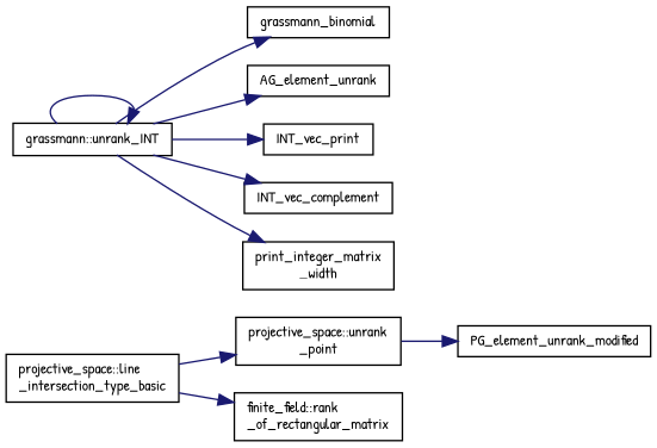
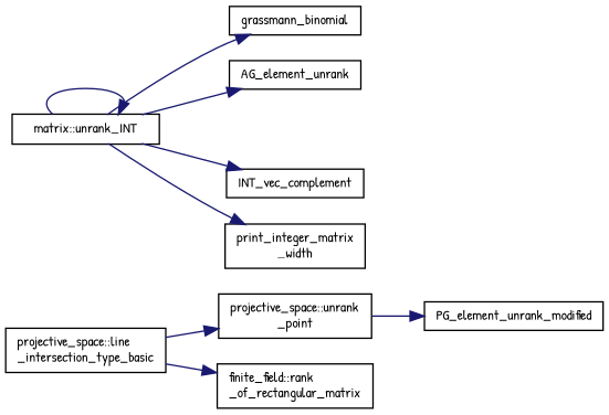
  digraph {
    fontname="Patrick Hand"
    rankdir=LR
    node [color=black fillcolor=white fontname="Patrick Hand" fontsize=10 shape=record style=filled]
    edge [color=midnightblue fontname="Patrick Hand" fontsize=10 labelfontname=Helvetica labelfontsize=10 style=solid]
    n1 [height=0.2 label="projective_space::line\l_intersection_type_basic" width=0.4]
    n2 [height=0.2 label="projective_space::unrank\l_point" width=0.4]
    n3 [height=0.2 label="finite_field::rank\l_of_rectangular_matrix" width=0.4]
-   n4 [height=0.2 label="grassmann::unrank_INT" width=0.4]
+   n4 [height=0.2 label="matrix::unrank_INT" width=0.4]
    n5 [height=0.2 label=grassmann_binomial width=0.4]
    n6 [height=0.2 label=AG_element_unrank width=0.4]
-   n7 [height=0.2 label=INT_vec_print width=0.4]
    n8 [height=0.2 label=INT_vec_complement width=0.4]
    n9 [height=0.2 label="print_integer_matrix\l_width" width=0.4]
    n10 [height=0.2 label=PG_element_unrank_modified width=0.4]
    n1 -> n2
    n1 -> n3
    n2 -> n10
    n4 -> n4
    n4 -> n5
    n4 -> n6
-   n4 -> n7
    n4 -> n8
    n4 -> n9
  }
